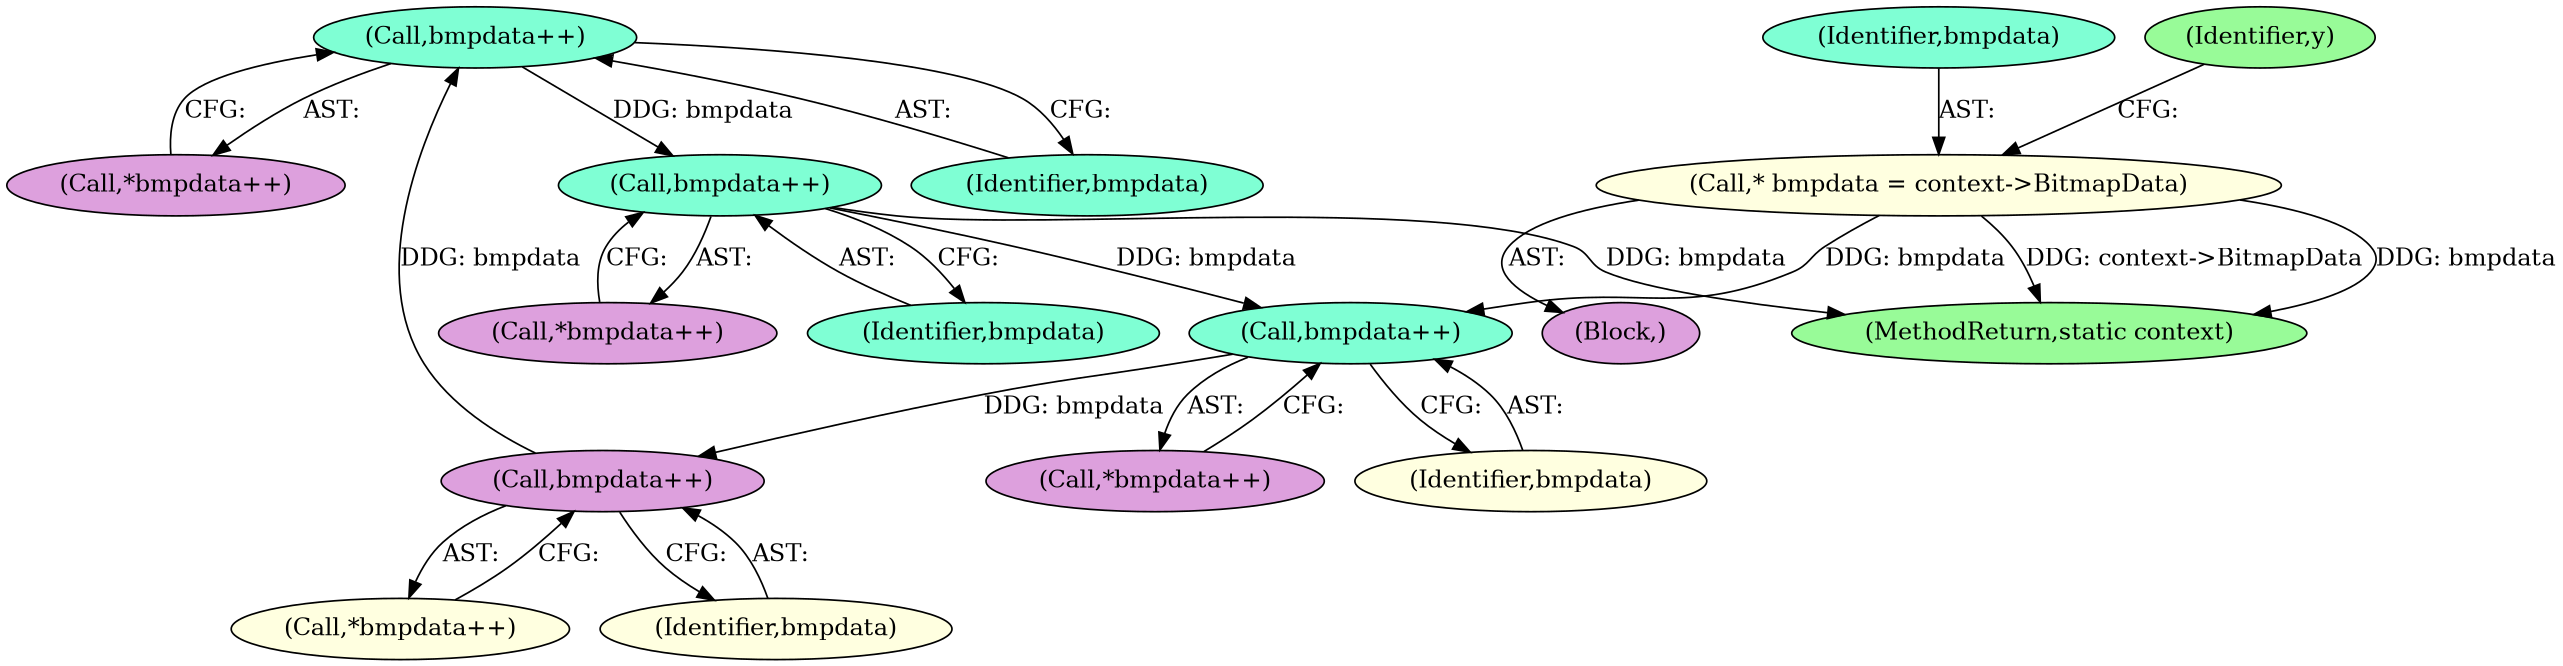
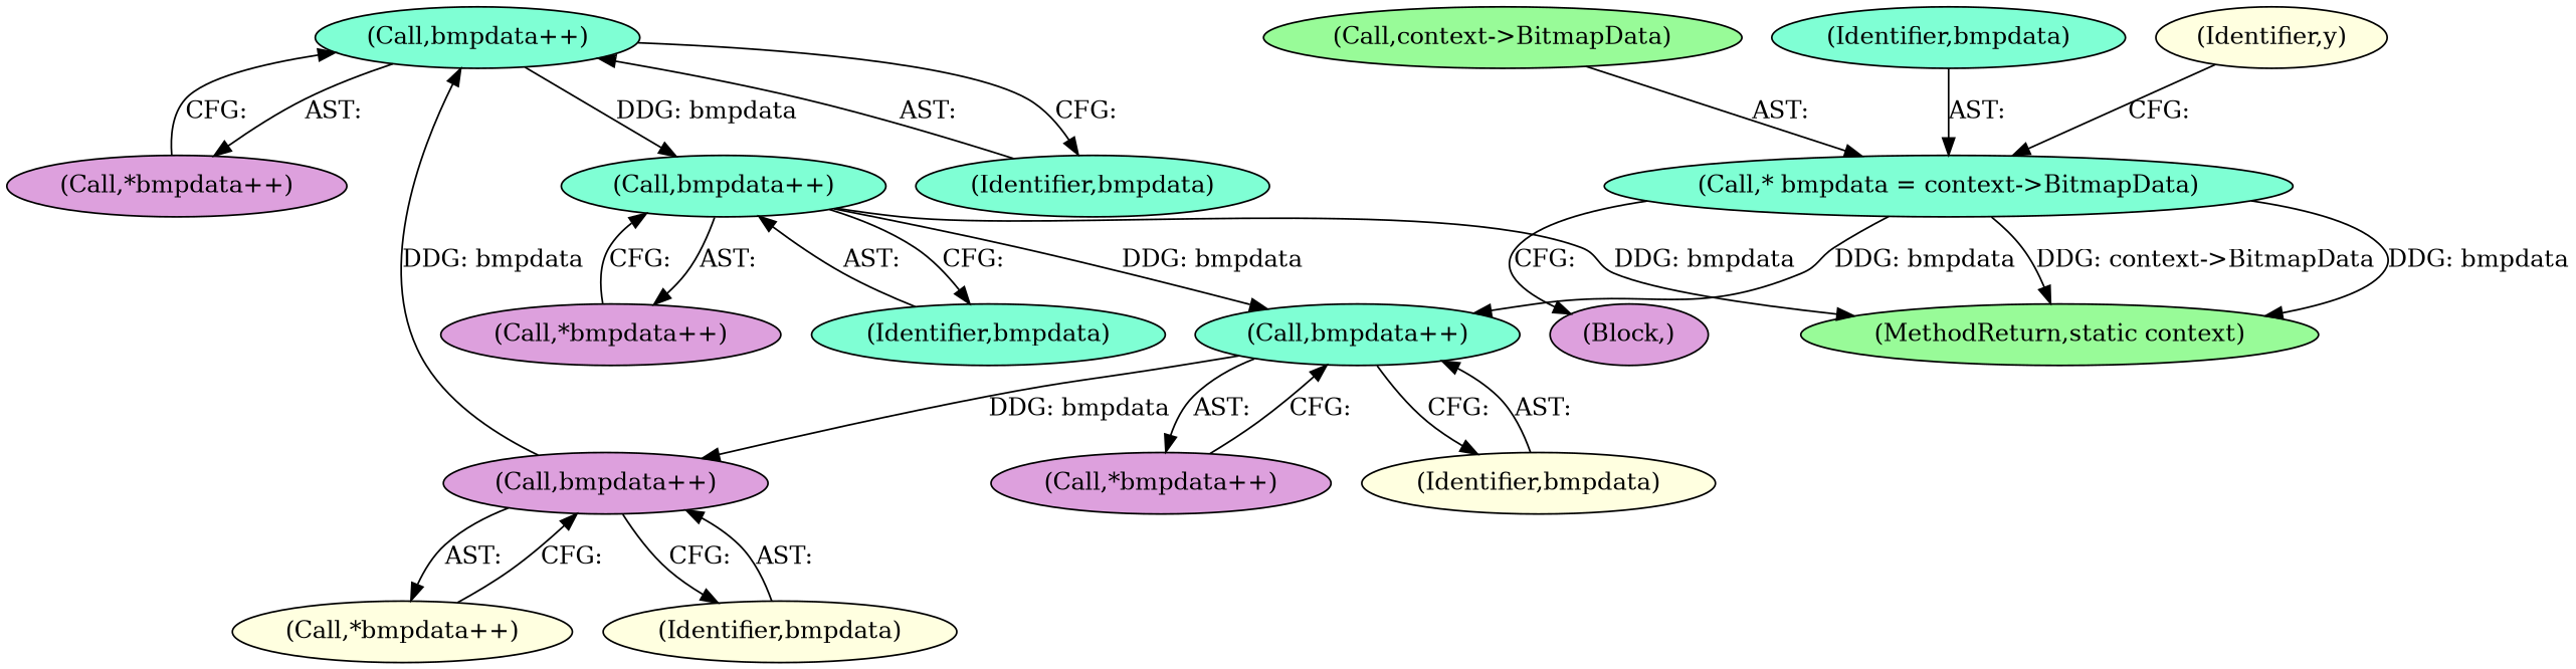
  digraph {
    node [fillcolor=aquamarine style=filled]
    n1 [label="(Call,bmpdata++)"]
    n2 [label="(Call,bmpdata++)"]
    n3 [label="(Identifier,bmpdata)"]
    n4 [fillcolor=plum label="(Call,*bmpdata++)"]
    n5 [label="(Call,bmpdata++)"]
    n6 [fillcolor=plum label="(Call,*bmpdata++)"]
    n7 [fillcolor=palegreen label="(MethodReturn,static context)"]
    n8 [label="(Identifier,bmpdata)"]
    n9 [fillcolor=plum label="(Call,bmpdata++)"]
    n10 [fillcolor=lightyellow label="(Call,*bmpdata++)"]
    n11 [fillcolor=lightyellow label="(Identifier,bmpdata)"]
    n12 [fillcolor=lightyellow label="(Identifier,bmpdata)"]
    n13 [fillcolor=plum label="(Call,*bmpdata++)"]
-   n14 [fillcolor=lightyellow label="(Call,* bmpdata = context->BitmapData)"]
+   n14 [label="(Call,* bmpdata = context->BitmapData)"]
    n15 [fillcolor=plum label="(Block,)"]
+   n16 [fillcolor=palegreen label="(Call,context->BitmapData)"]
    n17 [label="(Identifier,bmpdata)"]
-   n18 [fillcolor=palegreen label="(Identifier,y)"]
+   n18 [fillcolor=lightyellow label="(Identifier,y)"]
    n1 -> n2 [label="DDG: bmpdata"]
    n1 -> n3 [label="CFG: "]
    n1 -> n4 [label="AST: "]
    n2 -> n5 [label="DDG: bmpdata"]
    n2 -> n6 [label="AST: "]
    n2 -> n7 [label="DDG: bmpdata"]
    n2 -> n8 [label="CFG: "]
    n3 -> n1 [label="AST: "]
    n4 -> n1 [label="CFG: "]
    n5 -> n9 [label="DDG: bmpdata"]
    n5 -> n12 [label="CFG: "]
    n5 -> n13 [label="AST: "]
    n6 -> n2 [label="CFG: "]
    n8 -> n2 [label="AST: "]
    n9 -> n1 [label="DDG: bmpdata"]
    n9 -> n10 [label="AST: "]
    n9 -> n11 [label="CFG: "]
    n10 -> n9 [label="CFG: "]
    n11 -> n9 [label="AST: "]
    n12 -> n5 [label="AST: "]
    n13 -> n5 [label="CFG: "]
    n14 -> n5 [label="DDG: bmpdata"]
    n14 -> n7 [label="DDG: context->BitmapData"]
    n14 -> n7 [label="DDG: bmpdata"]
-   n14 -> n15 [label="AST: "]
+   n14 -> n15 [label="CFG: "]
+   n16 -> n14 [label="AST: "]
    n17 -> n14 [label="AST: "]
    n18 -> n14 [label="CFG: "]
  }
